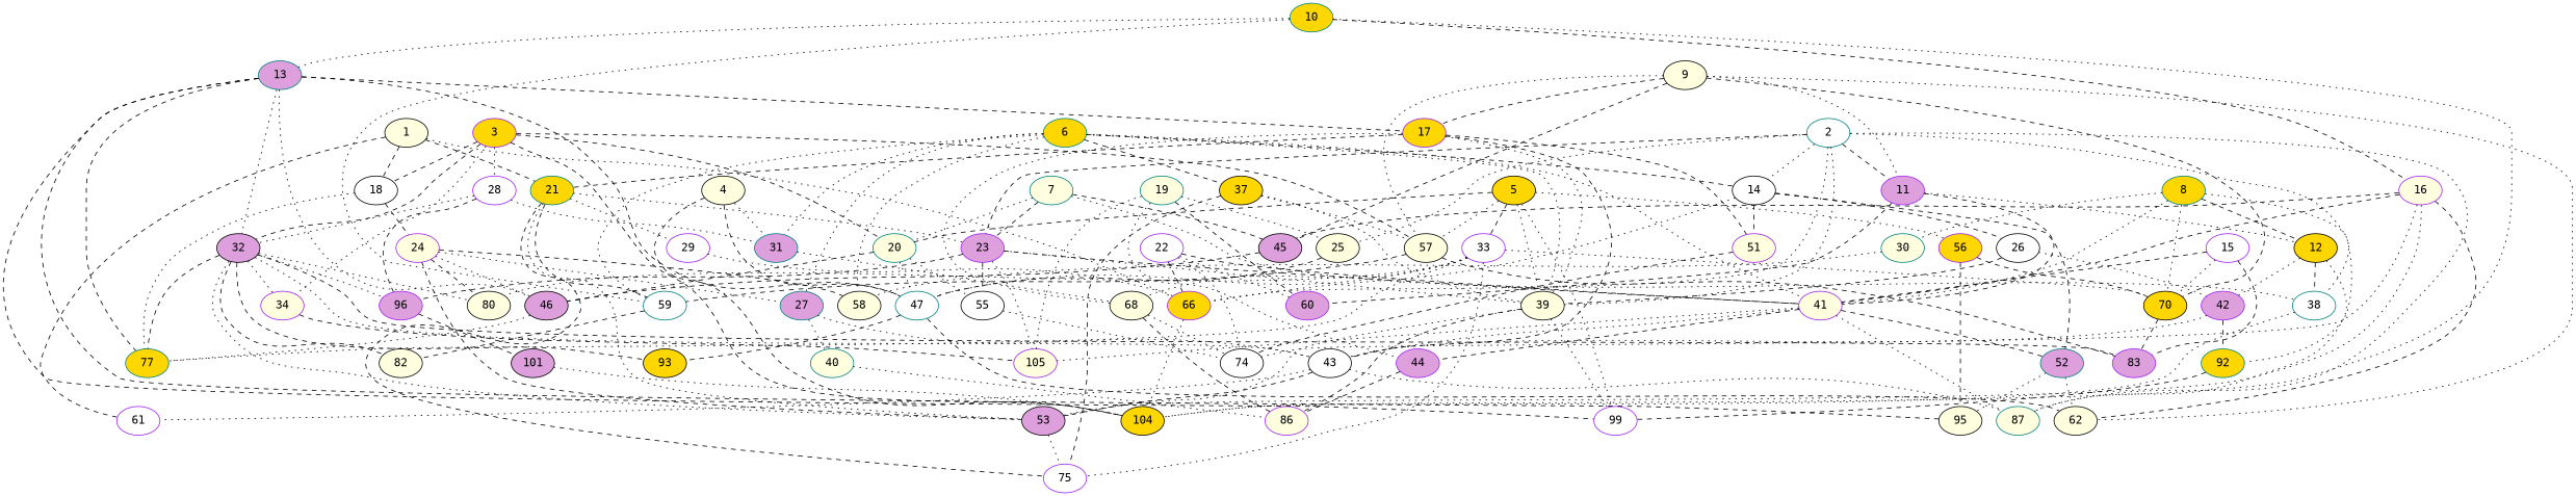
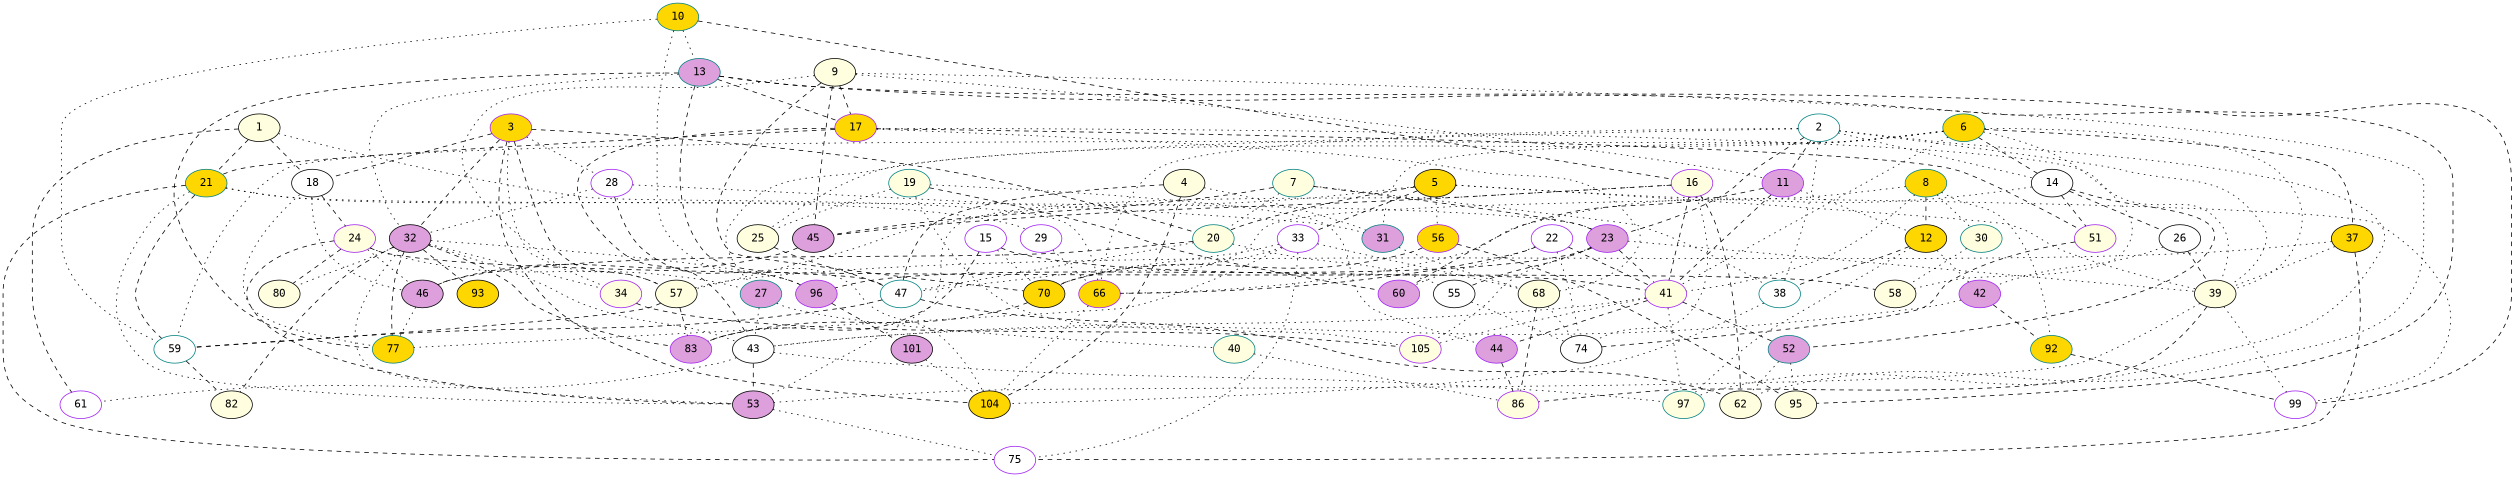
  graph {
    fontname="DejaVu Sans Mono"
    node [color=black fillcolor=lightyellow fontname="DejaVu Sans Mono" style=filled]
    edge [fontname="DejaVu Sans Mono" style=dotted]
    18 [fillcolor=white super="+94"]
    77 [color=teal fillcolor=gold]
    24 [color=purple]
    1
    21 [color=teal fillcolor=gold super="+107"]
    61 [color=purple fillcolor=white]
    66 [color=purple fillcolor=gold super="+98"]
    23 [color=purple fillcolor=plum super="+50"]
    59 [color=teal fillcolor=white]
    53 [fillcolor=plum super="+103"]
    29 [color=purple fillcolor=white]
    75 [color=purple fillcolor=white super="+88"]
    104 [fillcolor=gold]
    2 [color=teal fillcolor=white super="+81"]
    11 [color=purple fillcolor=plum super="+65"]
    14 [fillcolor=white]
    25
    38 [color=teal fillcolor=white]
    39 [super="+79+84+85"]
-   87 [color=teal]
+   87 [color=teal label=97]
    41 [color=purple super="+102+89+49"]
    12 [fillcolor=gold super="+67"]
    60 [color=purple fillcolor=plum]
    26 [fillcolor=white]
    51 [color=purple]
    52 [color=teal fillcolor=plum]
    105 [color=purple]
    55 [fillcolor=white]
    96 [color=purple fillcolor=plum]
    47 [color=teal fillcolor=white super="+90"]
    99 [color=purple fillcolor=white]
    86 [color=purple]
    3 [color=purple fillcolor=gold super="+54+69"]
    20 [color=teal super="+36"]
    28 [color=purple fillcolor=white super="+35"]
    32 [fillcolor=plum super="+64"]
    34 [color=purple]
    57 [super="+100"]
    46 [fillcolor=plum]
    31 [color=teal fillcolor=plum]
    83 [color=purple fillcolor=plum super="+97"]
    43 [fillcolor=white super="+63+78"]
    80
    82
    93 [fillcolor=gold]
    4
    68
    62
    5 [fillcolor=gold]
    33 [color=purple fillcolor=white]
    56 [color=purple fillcolor=gold]
    70 [fillcolor=gold]
    95
    6 [color=teal fillcolor=gold super="+76"]
    27 [color=teal fillcolor=plum]
    37 [fillcolor=gold]
    58
    40 [color=teal]
    44 [color=purple fillcolor=plum]
    7 [color=teal super="+48"]
    45 [fillcolor=plum]
    8 [color=teal fillcolor=gold super="+73"]
    30 [color=teal]
    92 [color=teal fillcolor=gold]
    42 [color=purple fillcolor=plum]
    9
    17 [color=purple fillcolor=gold]
    13 [color=teal fillcolor=plum super="+72"]
    10 [color=teal fillcolor=gold]
    16 [color=purple super="+71"]
    74 [fillcolor=white]
    15 [color=purple fillcolor=white]
    19 [color=teal]
    22 [color=purple fillcolor=white]
    101 [fillcolor=plum]
    18 -- 77
    18 -- 24 [style=dashed]
    24 -- 53 [style=dashed]
    24 -- 46
    24 -- 80 [style=dashed]
    24 -- 27
    24 -- 58 [style=dashed]
    1 -- 18 [style=dashed]
    1 -- 21 [style=dashed]
    1 -- 61 [style=dashed]
    1 -- 66
    21 -- 23
    21 -- 59 [style=dashed]
    21 -- 53
    21 -- 29
    21 -- 75 [style=dashed]
    66 -- 104
    23 -- 39
    23 -- 41 [style=dashed]
    23 -- 105
    23 -- 55 [style=dashed]
    23 -- 96 [style=dashed]
    59 -- 82 [style=dashed]
    53 -- 75
    29 -- 66
    2 -- 66
    2 -- 23 [style=dashed]
    2 -- 11 [style=dashed]
    2 -- 14
    2 -- 25
    2 -- 38
    2 -- 39
    2 -- 87
    11 -- 41 [style=dashed]
    11 -- 12
    11 -- 60 [style=dashed]
    14 -- 66
    14 -- 26 [style=dashed]
    14 -- 51 [style=dashed]
    14 -- 52 [style=dashed]
    25 -- 47 [style=dashed]
    38 -- 104
    39 -- 53
    39 -- 99
    39 -- 86 [style=dashed]
    41 -- 87
    41 -- 52 [style=dashed]
    41 -- 105
    41 -- 43
    41 -- 44 [style=dashed]
    12 -- 38 [style=dashed]
    12 -- 87
    12 -- 42
    26 -- 39 [style=dashed]
    26 -- 42
    51 -- 74 [style=dashed]
    52 -- 62
    52 -- 95
    55 -- 74
    96 -- 101 [style=dashed]
-   47 -- 93 [style=dashed]
+   47 -- 59 [style=dashed]
    47 -- 62 [style=dashed]
    3 -- 18 [style=dashed]
    3 -- 104 [style=dashed]
    3 -- 20 [style=dashed]
    3 -- 28
    3 -- 32 [style=dashed]
    3 -- 34
    3 -- 57 [style=dashed]
    20 -- 55
    20 -- 47
    20 -- 46 [style=dashed]
    28 -- 96 [style=dashed]
    28 -- 32
    28 -- 31
    32 -- 77 [style=dashed]
    32 -- 53
    32 -- 96
    32 -- 34
    32 -- 83 [style=dashed]
    32 -- 43 [weight=2]
    32 -- 80
    32 -- 82 [style=dashed]
    32 -- 93 [style=dashed]
    34 -- 105 [style=dashed]
    57 -- 59 [style=dashed]
    57 -- 83 [style=dashed]
    46 -- 77
    31 -- 68
    43 -- 61
    43 -- 53 [style=dashed]
    43 -- 87
    4 -- 104 [style=dashed]
    4 -- 47 [style=dashed]
    4 -- 31
    68 -- 86 [style=dashed]
    68 -- 74
    5 -- 39
    5 -- 99
    5 -- 20 [style=dashed]
    5 -- 57
    5 -- 33 [style=dashed]
    5 -- 56
    33 -- 77
    33 -- 75
    33 -- 47
-   33 -- 80
    33 -- 68
    33 -- 70
    56 -- 70 [style=dashed]
    56 -- 95 [style=dashed]
    70 -- 83 [style=dashed]
    6 -- 59
    6 -- 14 [style=dashed]
    6 -- 39
    6 -- 41
    6 -- 31
    6 -- 27
    6 -- 37 [style=dashed]
    6 -- 58
    27 -- 43
    27 -- 40
    37 -- 75 [style=dashed]
    37 -- 39
    37 -- 57
    40 -- 86
    44 -- 86 [style=dashed]
    7 -- 23 [style=dashed]
    7 -- 38
    7 -- 20
    7 -- 45 [style=dashed]
    45 -- 46 [style=dashed]
    8 -- 41
    8 -- 12 [style=dashed]
    8 -- 70
    8 -- 30
    8 -- 92
    30 -- 58
    92 -- 99 [style=dashed]
    42 -- 43
    42 -- 92 [style=dashed]
    9 -- 11
    9 -- 57
    9 -- 62
    9 -- 70 [style=dashed]
    9 -- 45 [style=dashed]
    9 -- 17 [style=dashed]
    17 -- 21 [style=dashed]
    17 -- 39
    17 -- 51 [style=dashed]
    17 -- 43 [style=dashed]
    17 -- 68
    13 -- 77 [style=dashed]
    13 -- 47 [style=dashed]
    13 -- 99 [style=dashed]
    13 -- 32
-   13 -- 46
+   18 -- 46
    13 -- 95 [style=dashed]
    13 -- 17 [style=dashed]
    10 -- 59
    10 -- 104
    10 -- 13
    10 -- 16 [style=dashed]
    16 -- 53
    16 -- 41 [style=dashed]
    16 -- 62 [style=dashed]
    16 -- 45 [style=dashed]
    16 -- 74 [weight=2]
    15 -- 41 [style=dashed]
    15 -- 83 [style=dashed]
    15 -- 70
    19 -- 25
    19 -- 60 [style=dashed]
    19 -- 105
    19 -- 44
    22 -- 66 [style=dashed]
    22 -- 41 [style=dashed]
    22 -- 60
    22 -- 74
    101 -- 104
  }
